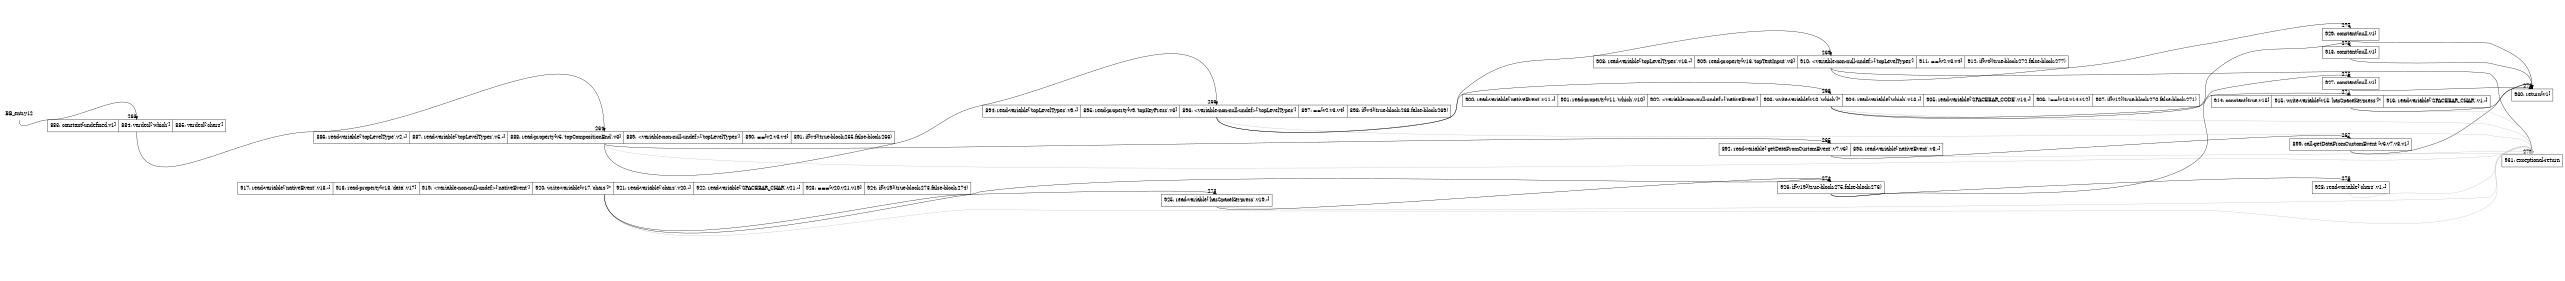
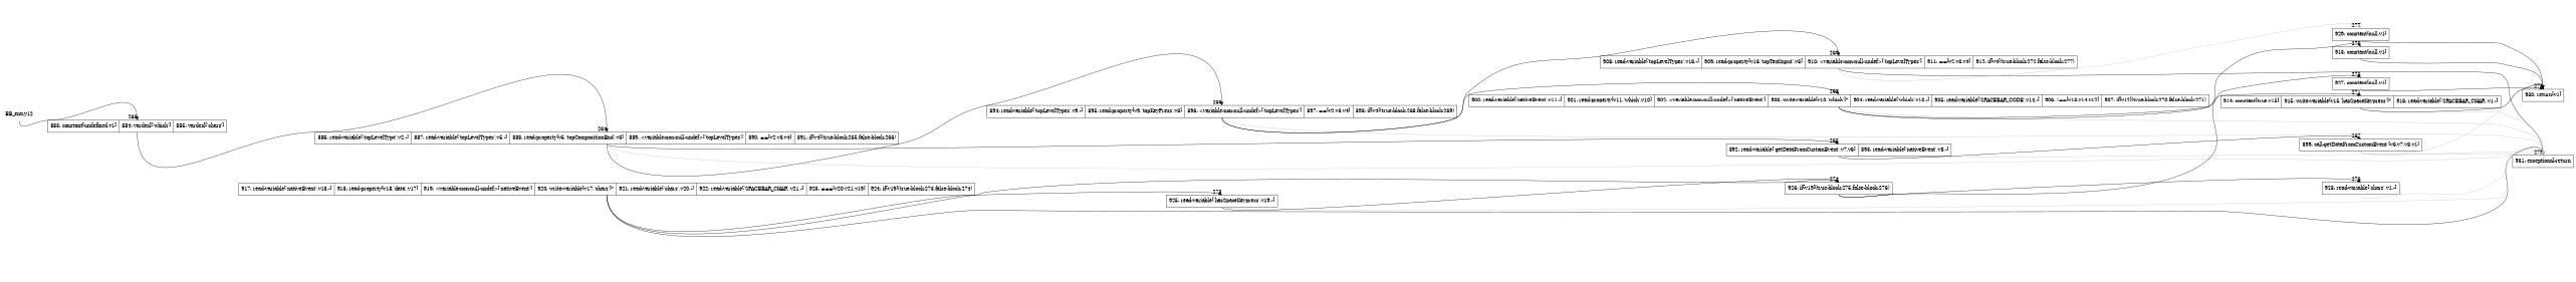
  digraph {
    rankdir=LR
    node [shape=record]
    edge [headport=n tailport=s]
    n1 [label=BB_entry12 shape=none]
    n2 [label="{883: constant[undefined,v1]|884: vardecl['which']|885: vardecl['chars']}"]
    n3 [label="{886: read-variable['topLevelType',v2,-]|887: read-variable['topLevelTypes',v5,-]|888: read-property[v5,'topCompositionEnd',v3]|889: \<variable-non-null-undef\>['topLevelTypes']|890: ==[v2,v3,v4]|891: if[v4](true-block:265,false-block:266)}"]
    n4 [label="{892: read-variable['getDataFromCustomEvent',v7,v6]|893: read-variable['nativeEvent',v8,-]}"]
    n5 [label="{894: read-variable['topLevelTypes',v9,-]|895: read-property[v9,'topKeyPress',v3]|896: \<variable-non-null-undef\>['topLevelTypes']|897: ==[v2,v3,v4]|898: if[v4](true-block:268,false-block:269)}"]
    n6 [label="{931: exceptional-return}"]
    n7 [label="{899: call-getDataFromCustomEvent [v6,v7,v8,v1]}"]
    n8 [label="{900: read-variable['nativeEvent',v11,-]|901: read-property[v11,'which',v10]|902: \<variable-non-null-undef\>['nativeEvent']|903: write-variable[v10,'which']*|904: read-variable['which',v13,-]|905: read-variable['SPACEBAR_CODE',v14,-]|906: !==[v13,v14,v12]|907: if[v12](true-block:270,false-block:271)}"]
    n9 [label="{908: read-variable['topLevelTypes',v16,-]|909: read-property[v16,'topTextInput',v3]|910: \<variable-non-null-undef\>['topLevelTypes']|911: ==[v2,v3,v4]|912: if[v4](true-block:272,false-block:277)}"]
    n10 [label="{930: return[v1]}"]
    n11 [label="{913: constant[null,v1]}"]
    n12 [label="{914: constant[true,v15]|915: write-variable[v15,'hasSpaceKeypress']*|916: read-variable['SPACEBAR_CHAR',v1,-]}"]
    n13 [label="{929: constant[null,v1]}"]
    n14 [label="{917: read-variable['nativeEvent',v18,-]|918: read-property[v18,'data',v17]|919: \<variable-non-null-undef\>['nativeEvent']|920: write-variable[v17,'chars']*|921: read-variable['chars',v20,-]|922: read-variable['SPACEBAR_CHAR',v21,-]|923: ===[v20,v21,v19]|924: if[v19](true-block:273,false-block:274)}"]
    n15 [label="{926: if[v19](true-block:275,false-block:276)}"]
    n16 [label="{925: read-variable['hasSpaceKeypress',v19,-]}"]
    n17 [label="{927: constant[null,v1]}"]
    n18 [label="{928: read-variable['chars',v1,-]}"]
    n1 -> n2 [headlabel="    263"]
    n2 -> n3 [headlabel="      264"]
    n3 -> n4 [headlabel="      265"]
    n3 -> n5 [headlabel="      266"]
    n3 -> n6 [color=gray headlabel="      279"]
    n4 -> n6 [color=gray]
    n4 -> n7 [headlabel="      267"]
    n5 -> n6 [color=gray]
    n5 -> n8 [headlabel="      268"]
    n5 -> n9 [headlabel="      269"]
    n7 -> n6 [color=gray]
-   n7 -> n10 [headlabel="      278"]
+   n7 -> n10 [headlabel="      278" color=gray]
    n8 -> n6 [color=gray]
    n8 -> n11 [headlabel="      270"]
    n8 -> n12 [headlabel="      271"]
    n9 -> n6 [color=black]
-   n9 -> n13 [headlabel="      277"]
+   n9 -> n13 [headlabel="      277" color=gray]
    n11 -> n10
    n12 -> n6 [color=gray]
    n12 -> n10
    n13 -> n10
-   n14 -> n6 [color=gray]
+   n14 -> n6 [color=black]
    n14 -> n15 [headlabel="      274"]
    n14 -> n16 [headlabel="      273"]
    n15 -> n17 [headlabel="      275"]
    n15 -> n18 [headlabel="      276"]
    n16 -> n6 [color=gray]
    n16 -> n15
    n17 -> n10
    n18 -> n6 [color=gray]
  }
